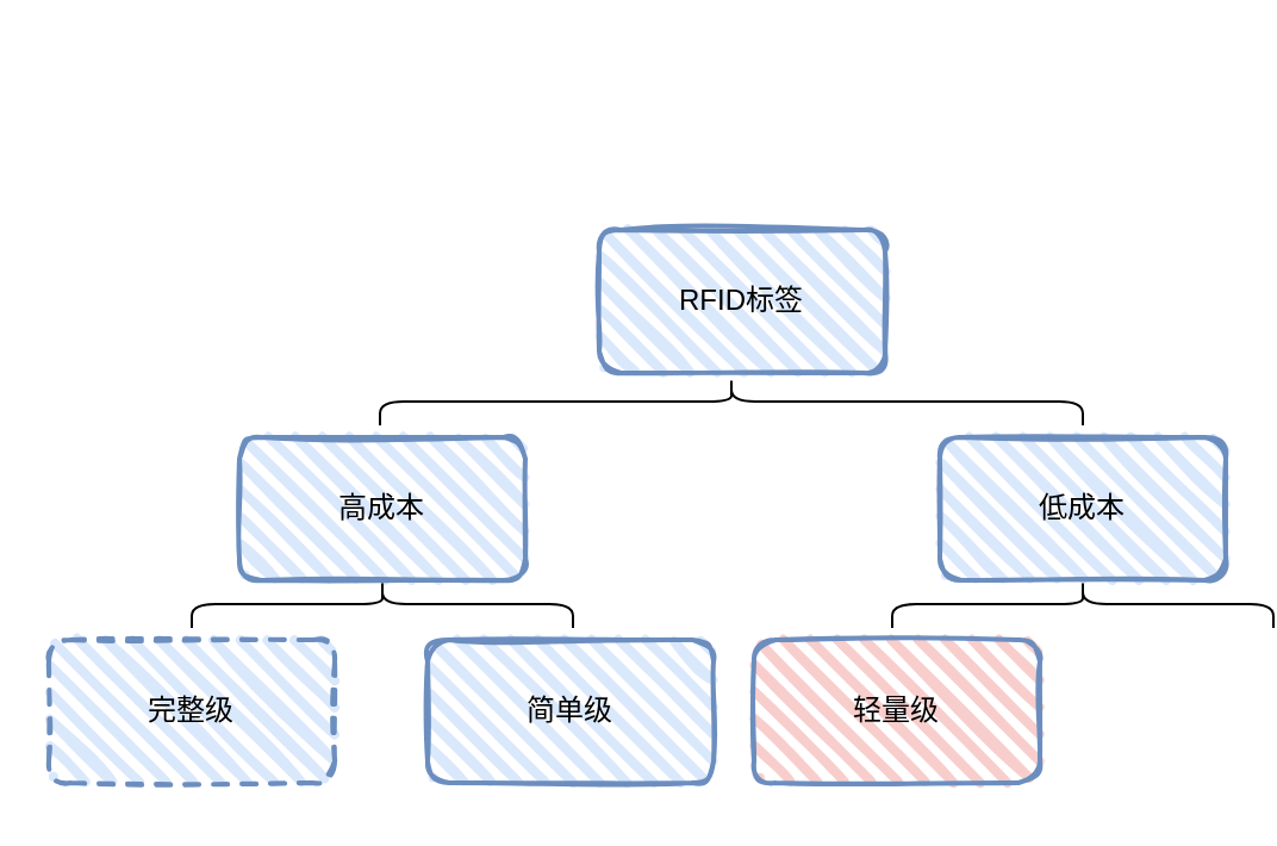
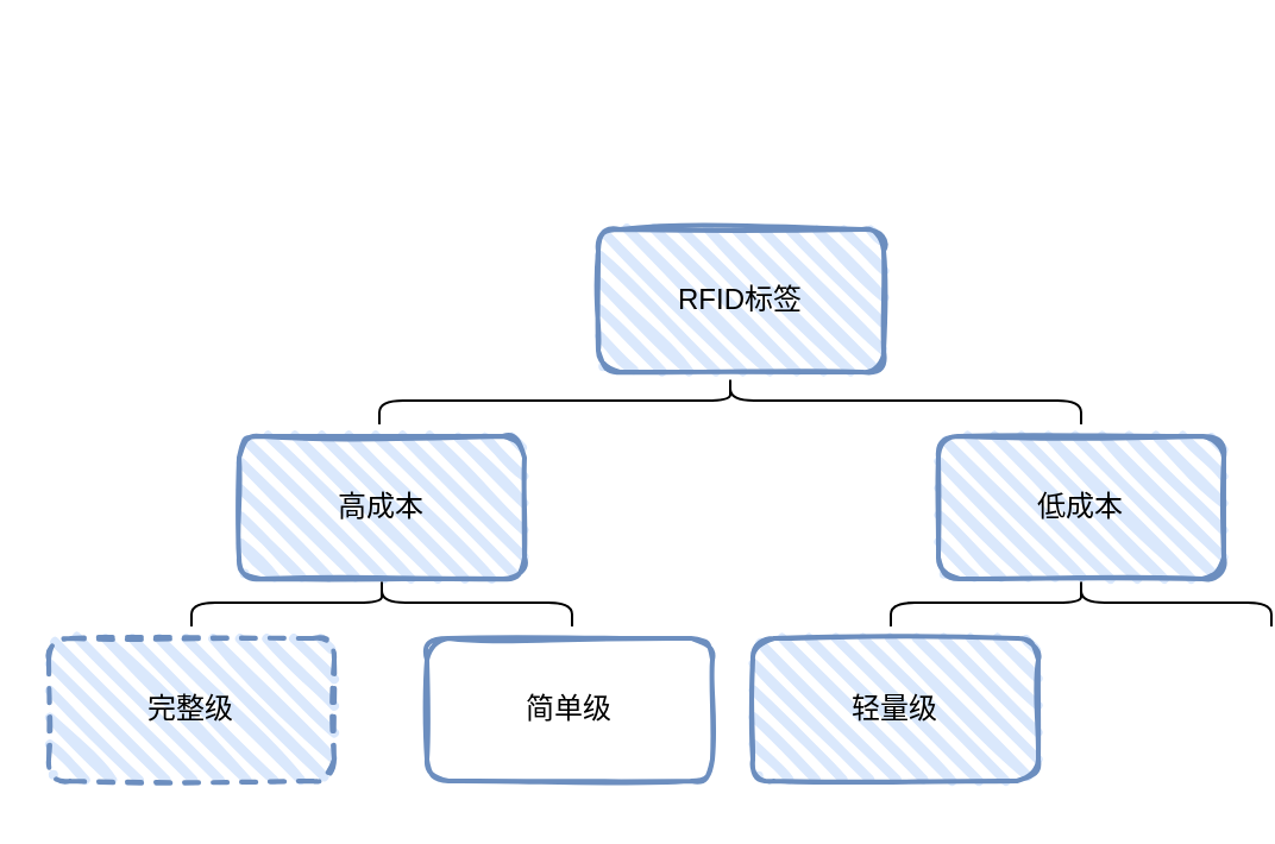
  <mxCell id="0" />
  <mxCell id="1" parent="0" />
  <mxCell id="2" value="&lt;font style=&quot;vertical-align: inherit&quot;&gt;&lt;font style=&quot;vertical-align: inherit&quot;&gt;RFID标签&lt;/font&gt;&lt;/font&gt;" style="rounded=1;whiteSpace=wrap;html=1;strokeWidth=2;fillWeight=4;hachureGap=8;hachureAngle=45;sketch=1;fillColor=#dae8fc;strokeColor=#6c8ebf;" vertex="1" parent="1"><mxGeometry x="251" y="96" width="120" height="60" as="geometry" /></mxCell>
  <mxCell id="3" value="&lt;font style=&quot;vertical-align: inherit&quot;&gt;&lt;font style=&quot;vertical-align: inherit&quot;&gt;高成本&lt;/font&gt;&lt;/font&gt;" style="rounded=1;whiteSpace=wrap;html=1;strokeWidth=2;fillWeight=4;hachureGap=8;hachureAngle=45;sketch=1;fillColor=#dae8fc;strokeColor=#6c8ebf;" vertex="1" parent="1"><mxGeometry x="100" y="183" width="120" height="60" as="geometry" /></mxCell>
  <mxCell id="4" value="低成本" style="rounded=1;whiteSpace=wrap;html=1;strokeWidth=2;fillWeight=4;hachureGap=8;hachureAngle=45;sketch=1;fillColor=#dae8fc;strokeColor=#6c8ebf;" vertex="1" parent="1"><mxGeometry x="394" y="183" width="120" height="60" as="geometry" /></mxCell>
  <mxCell id="5" value="完整级" style="rounded=1;whiteSpace=wrap;html=1;strokeWidth=2;fillWeight=4;hachureGap=8;hachureAngle=45;sketch=1;fillColor=#dae8fc;strokeColor=#6c8ebf;dashed=1;" vertex="1" parent="1"><mxGeometry x="20" y="268" width="120" height="60" as="geometry" /></mxCell>
- <mxCell id="6" value="简单级" style="rounded=1;whiteSpace=wrap;html=1;strokeWidth=2;fillWeight=4;hachureGap=8;hachureAngle=45;sketch=1;fillColor=#dae8fc;strokeColor=#6c8ebf;" vertex="1" parent="1"><mxGeometry x="179" y="268" width="120" height="60" as="geometry" /></mxCell>
- <mxCell id="7" value="轻量级" style="rounded=1;whiteSpace=wrap;html=1;strokeWidth=2;fillWeight=4;hachureGap=8;hachureAngle=45;sketch=1;fillColor=#f8cecc;strokeColor=#6c8ebf;" vertex="1" parent="1"><mxGeometry x="316" y="268" width="120" height="60" as="geometry" /></mxCell>
+ <mxCell id="6" value="简单级" style="rounded=1;whiteSpace=wrap;html=1;strokeWidth=2;fillWeight=4;hachureGap=8;hachureAngle=45;sketch=1;fillColor=#ffffff;strokeColor=#6c8ebf;" vertex="1" parent="1"><mxGeometry x="179" y="268" width="120" height="60" as="geometry" /></mxCell>
+ <mxCell id="7" value="轻量级" style="rounded=1;whiteSpace=wrap;html=1;strokeWidth=2;fillWeight=4;hachureGap=8;hachureAngle=45;sketch=1;fillColor=#dae8fc;strokeColor=#6c8ebf;" vertex="1" parent="1"><mxGeometry x="316" y="268" width="120" height="60" as="geometry" /></mxCell>
  <mxCell id="8" value="" style="shape=curlyBracket;whiteSpace=wrap;html=1;rounded=1;rotation=90;" vertex="1" parent="1"><mxGeometry x="296.5" y="20.5" width="20" height="295" as="geometry" /></mxCell>
  <mxCell id="9" value="" style="shape=curlyBracket;whiteSpace=wrap;html=1;rounded=1;rotation=90;" vertex="1" parent="1"><mxGeometry x="150" y="173" width="20" height="160" as="geometry" /></mxCell>
  <mxCell id="10" value="" style="shape=curlyBracket;whiteSpace=wrap;html=1;rounded=1;rotation=90;" vertex="1" parent="1"><mxGeometry x="444" y="173" width="20" height="160" as="geometry" /></mxCell>
